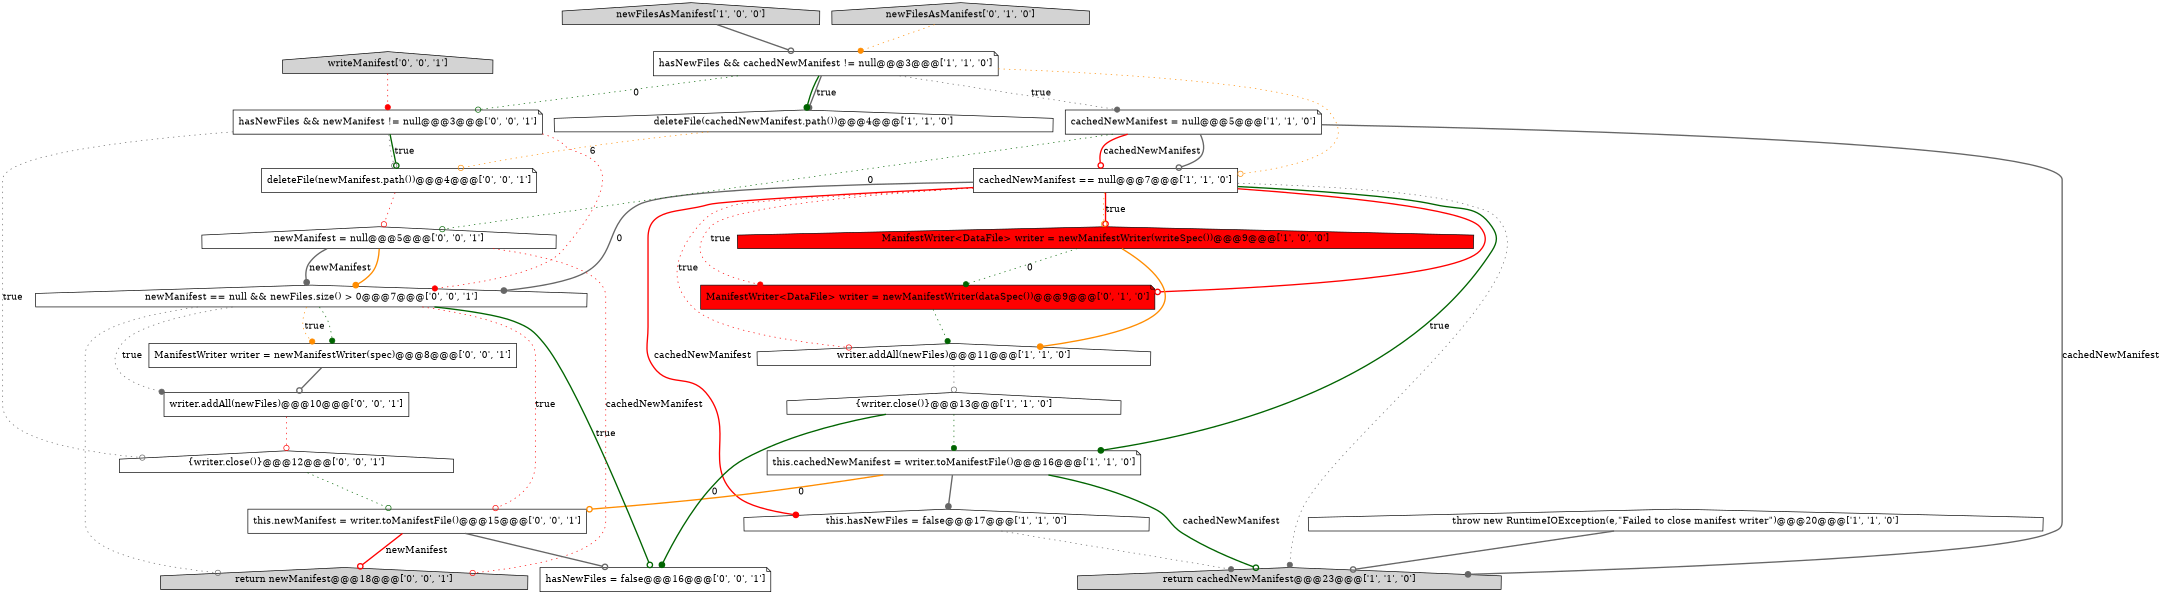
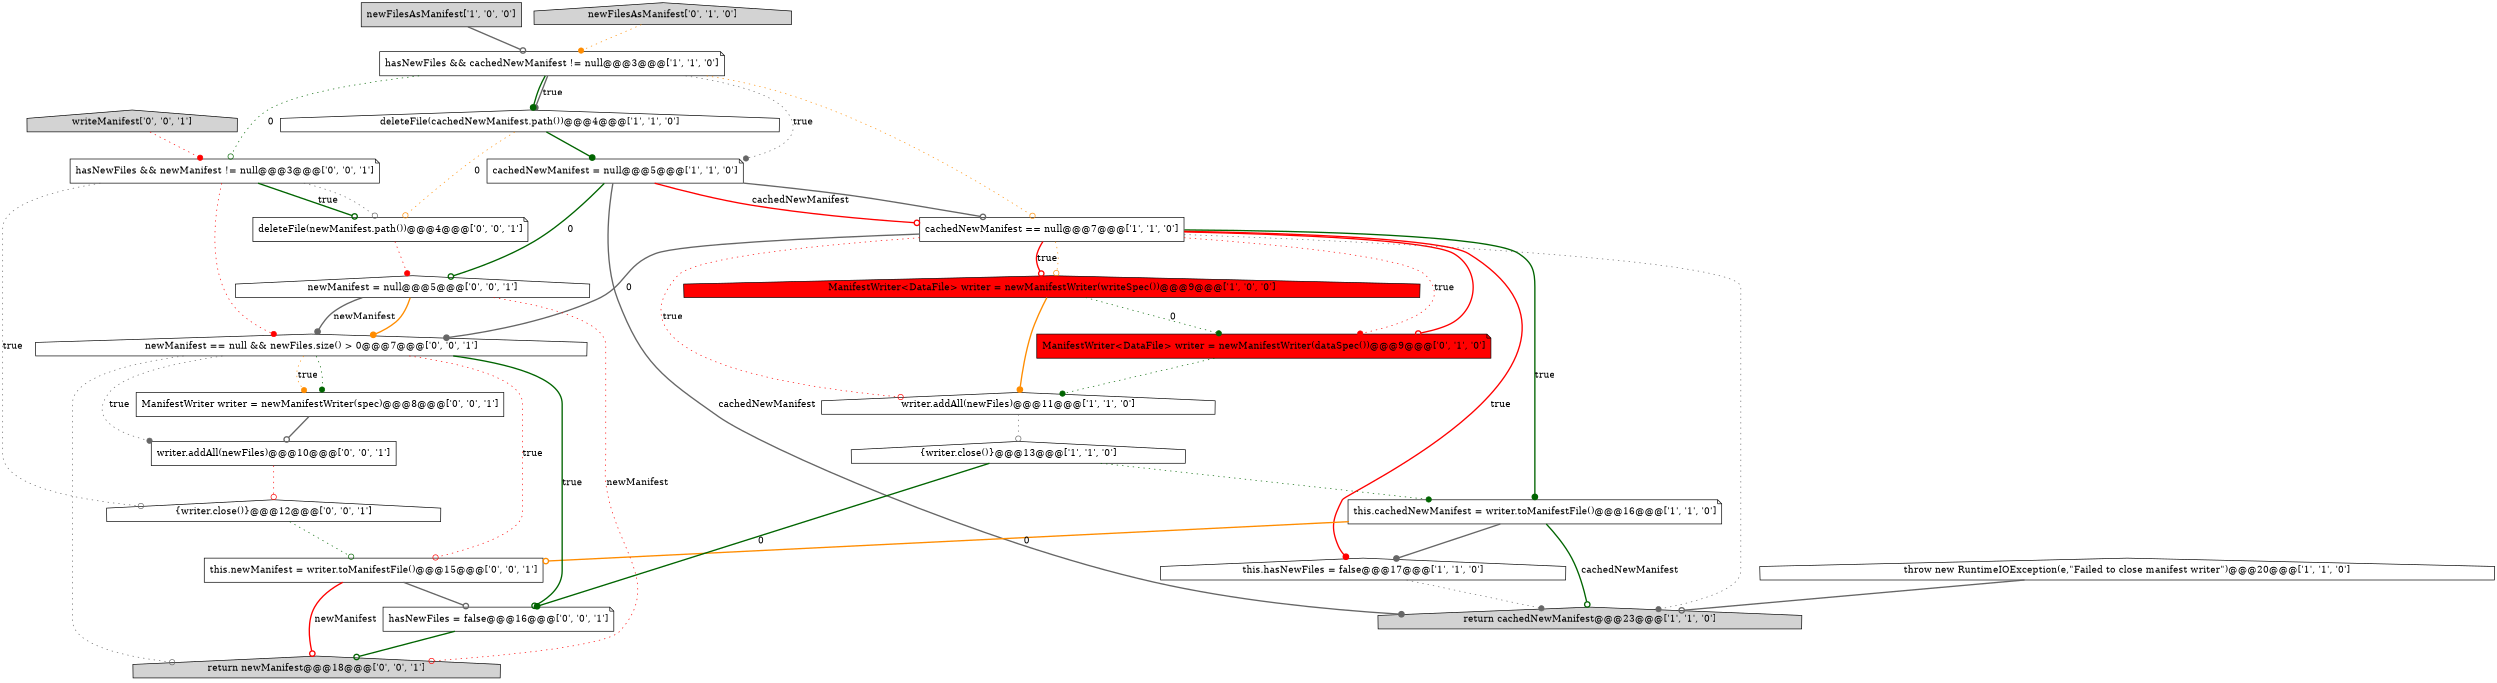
  digraph {
    node [fillcolor=white shape=house style=filled]
    edge [arrowhead=odot color=gray40 style=dotted]
    n1 [label="hasNewFiles && cachedNewManifest != null@@@3@@@['1', '1', '0']" shape=note]
    n2 [label="cachedNewManifest == null@@@7@@@['1', '1', '0']" shape=box]
    n3 [label="cachedNewManifest = null@@@5@@@['1', '1', '0']" shape=note]
    n4 [label="deleteFile(cachedNewManifest.path())@@@4@@@['1', '1', '0']"]
    n5 [label="hasNewFiles && newManifest != null@@@3@@@['0', '0', '1']" shape=note]
    n6 [fillcolor=red label="ManifestWriter<DataFile> writer = newManifestWriter(dataSpec())@@@9@@@['0', '1', '0']" shape=note]
    n7 [label="writer.addAll(newFiles)@@@11@@@['1', '1', '0']"]
    n8 [label="this.cachedNewManifest = writer.toManifestFile()@@@16@@@['1', '1', '0']" shape=note]
    n9 [fillcolor=lightgray label="return cachedNewManifest@@@23@@@['1', '1', '0']"]
    n10 [label="newManifest == null && newFiles.size() > 0@@@7@@@['0', '0', '1']"]
    n11 [fillcolor=red label="ManifestWriter<DataFile> writer = newManifestWriter(writeSpec())@@@9@@@['1', '0', '0']"]
    n12 [label="this.hasNewFiles = false@@@17@@@['1', '1', '0']"]
    n13 [label="newManifest = null@@@5@@@['0', '0', '1']"]
    n14 [label="deleteFile(newManifest.path())@@@4@@@['0', '0', '1']" shape=note]
    n15 [label="{writer.close()}@@@12@@@['0', '0', '1']"]
    n16 [label="{writer.close()}@@@13@@@['1', '1', '0']"]
    n17 [label="hasNewFiles = false@@@16@@@['0', '0', '1']" shape=note]
    n18 [fillcolor=lightgray label="return newManifest@@@18@@@['0', '0', '1']"]
    n19 [label="this.newManifest = writer.toManifestFile()@@@15@@@['0', '0', '1']" shape=box]
-   n20 [fillcolor=lightgray label="newFilesAsManifest['1', '0', '0']"]
+   n20 [fillcolor=lightgray label="newFilesAsManifest['1', '0', '0']" shape=box]
    n21 [label="throw new RuntimeIOException(e,\"Failed to close manifest writer\")@@@20@@@['1', '1', '0']"]
    n22 [fillcolor=lightgray label="newFilesAsManifest['0', '1', '0']"]
    n23 [label="writer.addAll(newFiles)@@@10@@@['0', '0', '1']" shape=box]
    n24 [label="ManifestWriter writer = newManifestWriter(spec)@@@8@@@['0', '0', '1']" shape=box]
    n25 [fillcolor=lightgray label="writeManifest['0', '0', '1']"]
    n1 -> n2 [color=darkorange]
    n1 -> n3 [arrowhead=dot label=true]
    n1 -> n4 [arrowhead=dot label=true style=bold]
    n1 -> n4 [arrowhead=dot color=darkgreen style=bold]
    n1 -> n5 [color=darkgreen label=0]
    n2 -> n6 [color=red style=bold]
    n2 -> n6 [arrowhead=dot color=red label=true]
    n2 -> n7 [color=red label=true]
    n2 -> n8 [arrowhead=dot color=darkgreen label=true style=bold]
    n2 -> n9 [arrowhead=dot]
    n2 -> n10 [arrowhead=dot label=0 style=bold]
    n2 -> n11 [color=red label=true style=bold]
    n2 -> n11 [color=darkorange]
-   n2 -> n12 [arrowhead=dot color=red label=cachedNewManifest style=bold]
+   n2 -> n12 [arrowhead=dot color=red label=true style=bold]
    n3 -> n2 [color=red label=cachedNewManifest style=bold]
    n3 -> n2 [style=bold]
    n3 -> n9 [arrowhead=dot label=cachedNewManifest style=bold]
-   n3 -> n13 [color=darkgreen label=0]
-   n4 -> n14 [color=darkorange label=6]
+   n3 -> n13 [color=darkgreen label=0 style=bold]
+   n4 -> n3 [arrowhead=dot color=darkgreen style=bold]
+   n4 -> n14 [color=darkorange label=0]
    n5 -> n10 [arrowhead=dot color=red]
    n5 -> n14 [color=darkgreen label=true style=bold]
    n5 -> n14
    n5 -> n15 [label=true]
    n6 -> n7 [arrowhead=dot color=darkgreen]
    n7 -> n16
    n8 -> n9 [color=darkgreen label=cachedNewManifest style=bold]
    n8 -> n12 [arrowhead=dot style=bold]
    n8 -> n19 [color=darkorange label=0 style=bold]
    n10 -> n17 [color=darkgreen label=true style=bold]
    n10 -> n18
    n10 -> n19 [color=red label=true]
    n10 -> n23 [arrowhead=dot label=true]
    n10 -> n24 [arrowhead=dot color=darkgreen]
    n10 -> n24 [arrowhead=dot color=darkorange label=true]
    n11 -> n6 [arrowhead=dot color=darkgreen label=0]
    n11 -> n7 [arrowhead=dot color=darkorange style=bold]
    n12 -> n9 [arrowhead=dot]
    n13 -> n10 [arrowhead=dot label=newManifest style=bold]
    n13 -> n10 [arrowhead=dot color=darkorange style=bold]
-   n13 -> n18 [color=red label=cachedNewManifest]
-   n14 -> n13 [color=red]
+   n13 -> n18 [color=red label=newManifest]
+   n14 -> n13 [arrowhead=dot color=red]
    n15 -> n19 [color=darkgreen]
    n16 -> n8 [arrowhead=dot color=darkgreen]
    n16 -> n17 [arrowhead=dot color=darkgreen label=0 style=bold]
+   n17 -> n18 [color=darkgreen style=bold]
    n19 -> n17 [style=bold]
    n19 -> n18 [color=red label=newManifest style=bold]
    n20 -> n1 [style=bold]
    n21 -> n9 [style=bold]
    n22 -> n1 [arrowhead=dot color=darkorange]
    n23 -> n15 [color=red]
    n24 -> n23 [style=bold]
    n25 -> n5 [arrowhead=dot color=red]
  }
